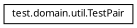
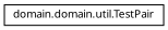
  digraph {
    rankdir=TB
    fontname="Noto Sans"
-   n1 [color=black fillcolor=white fontname="Noto Sans" fontsize=10 height=0.2 label="test.domain.util.TestPair" shape=record style=filled width=0.4]
+   n1 [color=black fillcolor=white fontname="Noto Sans" fontsize=10 height=0.2 label="domain.domain.util.TestPair" shape=record style=filled width=0.4]
  }
